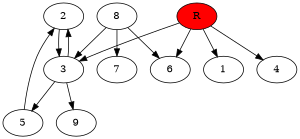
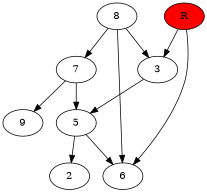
  digraph {
    2
    3
    5
    6
    7
    9
    8
    R [fillcolor="#ff0000" style=filled]
-   1
-   4
-   2 -> 3
-   3 -> 2
    3 -> 5
    5 -> 2
-   3 -> 9
+   5 -> 6
+   7 -> 5
+   7 -> 9
    8 -> 3
    8 -> 6
    8 -> 7
    R -> 3
    R -> 6
-   R -> 1
-   R -> 4
  }
